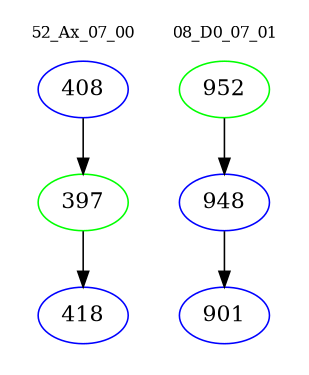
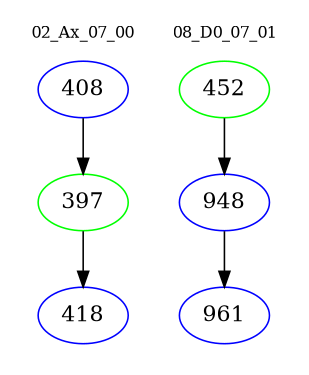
  digraph {
    node [color=blue]
    edge [color=black]
    n1 [label=408]
    n2 [color=green label=397]
    n3 [label=418]
-   n4 [color=green label=952]
+   n4 [color=green label=452]
    n5 [label=948]
-   n6 [label=901]
+   n6 [label=961]
    subgraph cluster_1 {
      color=white
      fontsize=10
-     label="52_Ax_07_00"
+     label="02_Ax_07_00"
      n1
      n2
      n3
    }
    subgraph cluster_2 {
      color=white
      fontsize=10
      label="08_D0_07_01"
      n4
      n5
      n6
    }
    n1 -> n2
    n2 -> n3
    n4 -> n5
    n5 -> n6
  }
